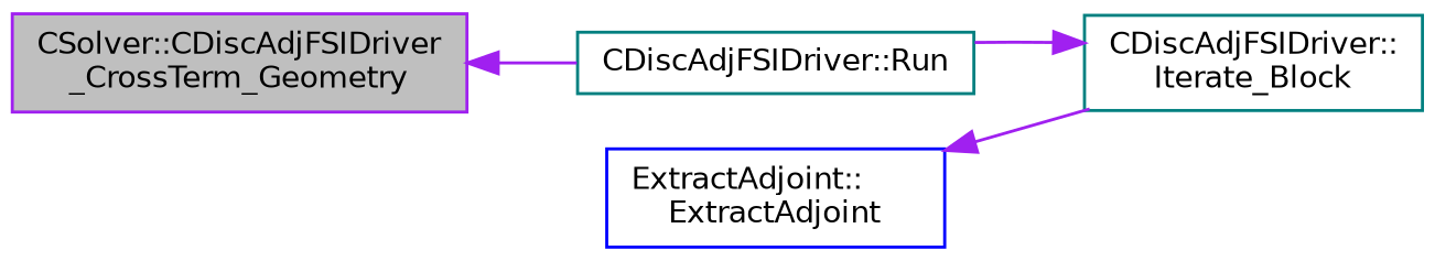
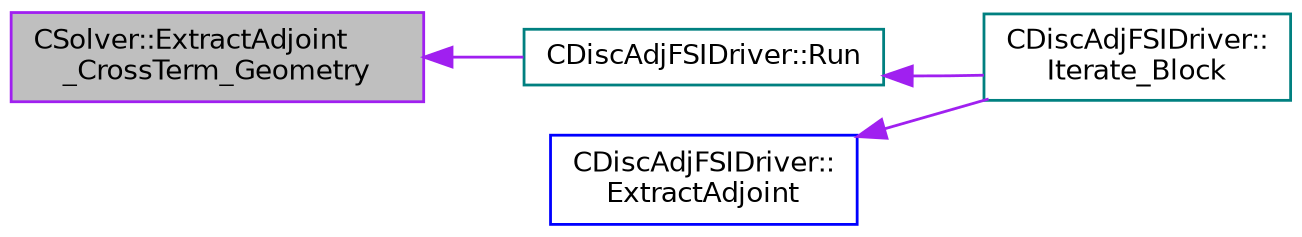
  digraph {
    rankdir=LR
    node [color=teal fillcolor=white fontname=Helvetica fontsize=10 shape=record style=filled]
    edge [color=purple dir=back fontname=Helvetica fontsize=10 labelfontname=Helvetica labelfontsize=10 style=solid]
-   n1 [color=purple fillcolor=grey75 fontcolor=black height=0.2 label="CSolver::CDiscAdjFSIDriver\l_CrossTerm_Geometry" width=0.4]
+   n1 [color=purple fillcolor=grey75 fontcolor=black height=0.2 label="CSolver::ExtractAdjoint\l_CrossTerm_Geometry" width=0.4]
    n2 [height=0.2 label="CDiscAdjFSIDriver::Run" width=0.4]
-   n3 [color=blue height=0.2 label="ExtractAdjoint::\lExtractAdjoint" width=0.4]
+   n3 [color=blue height=0.2 label="CDiscAdjFSIDriver::\lExtractAdjoint" width=0.4]
    n4 [height=0.2 label="CDiscAdjFSIDriver::\lIterate_Block" width=0.4]
    n1 -> n2
    n3 -> n4
-   n4 -> n2
+   n2 -> n4
  }
